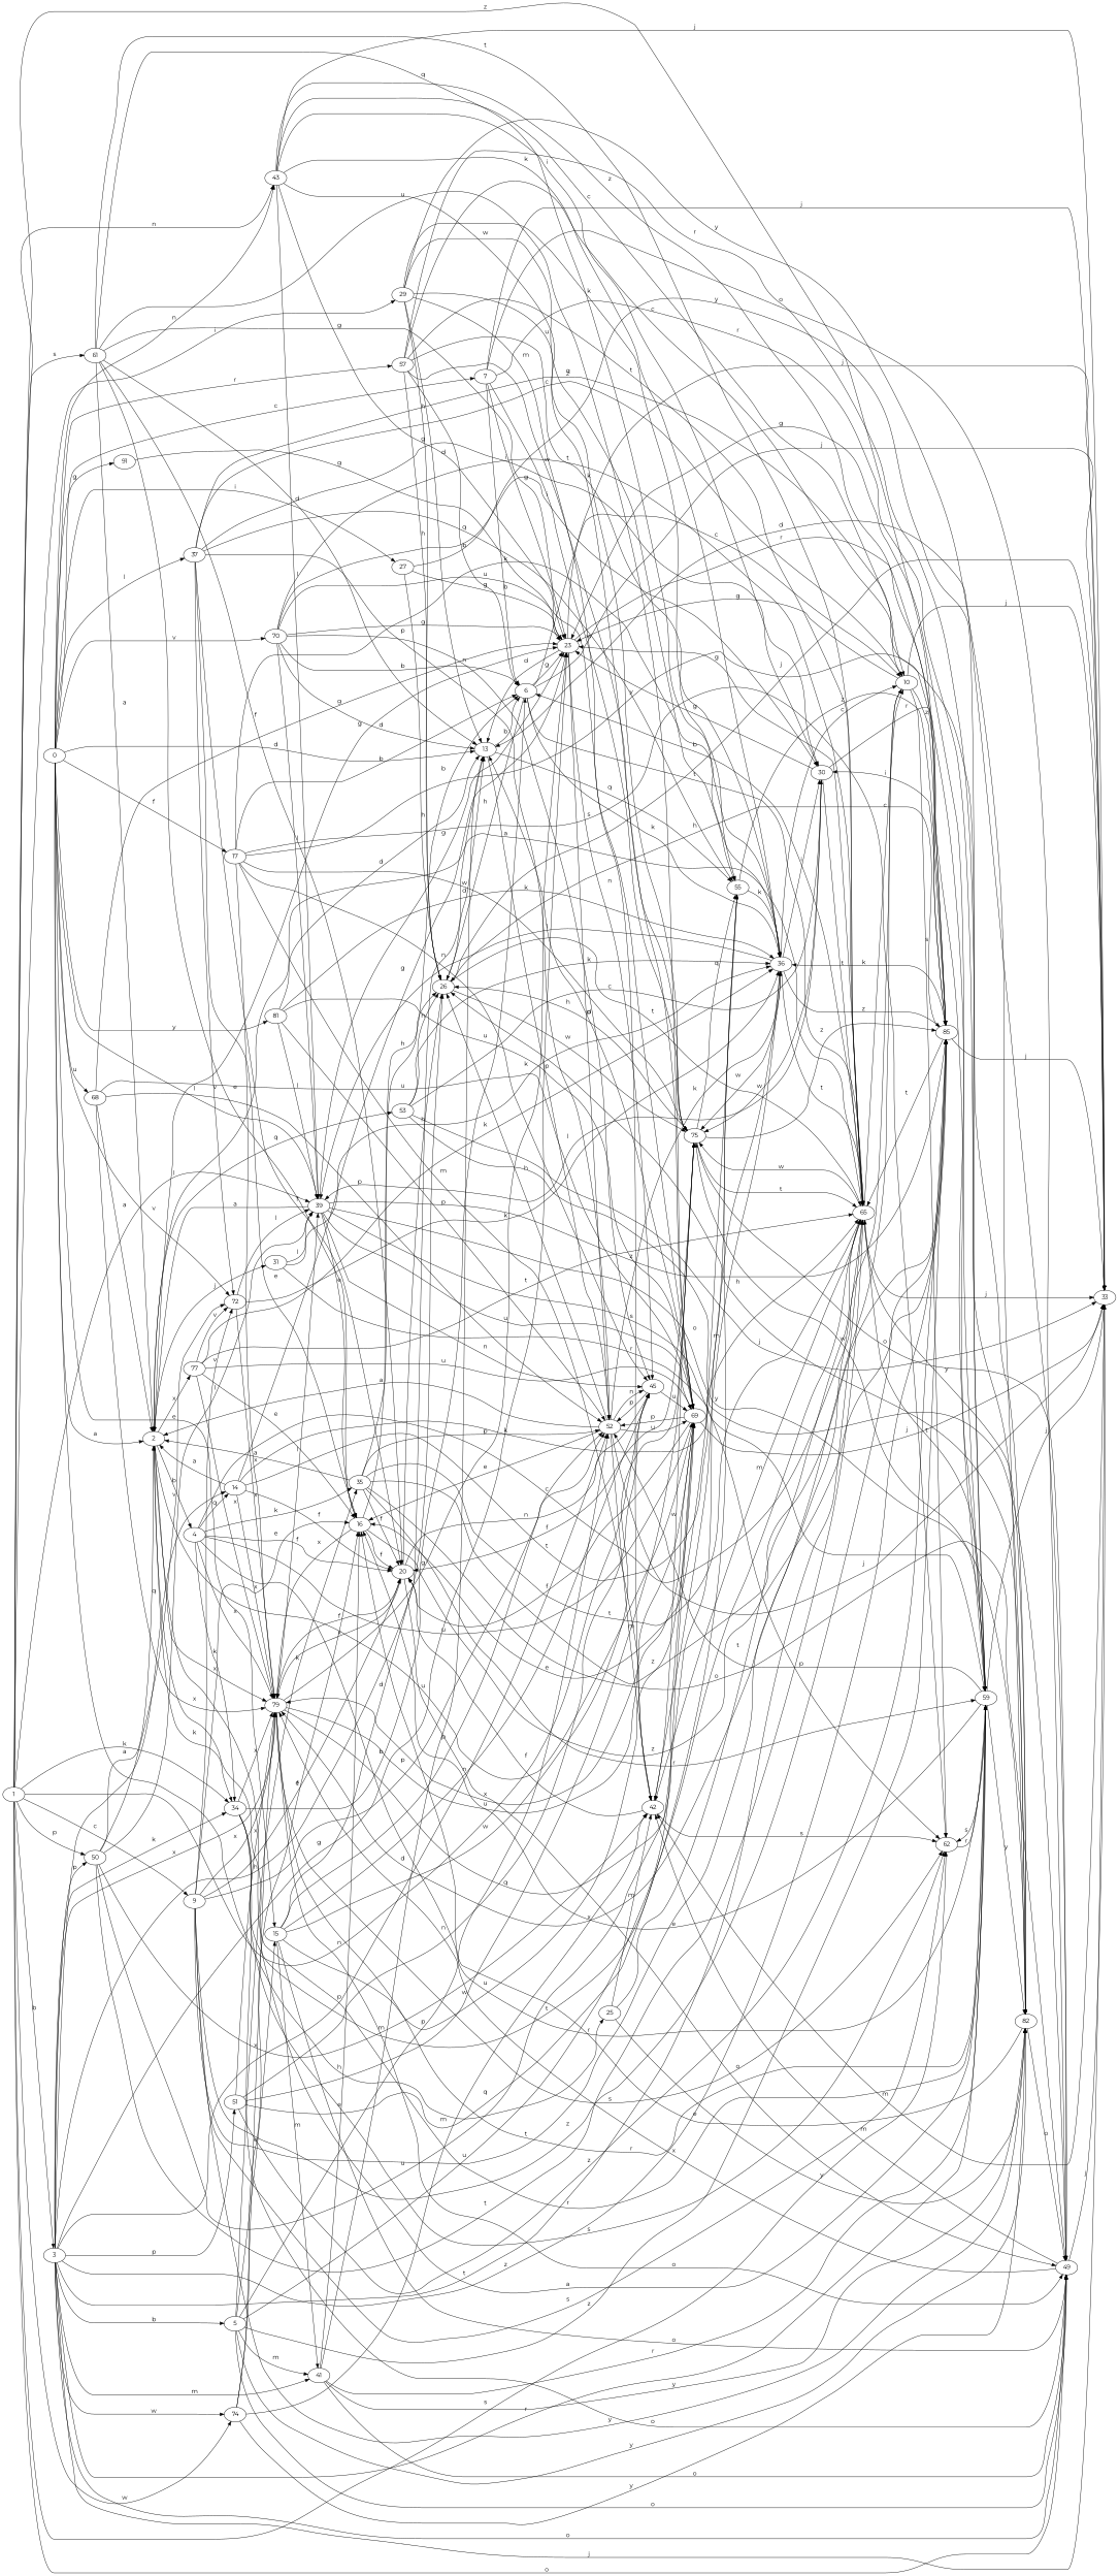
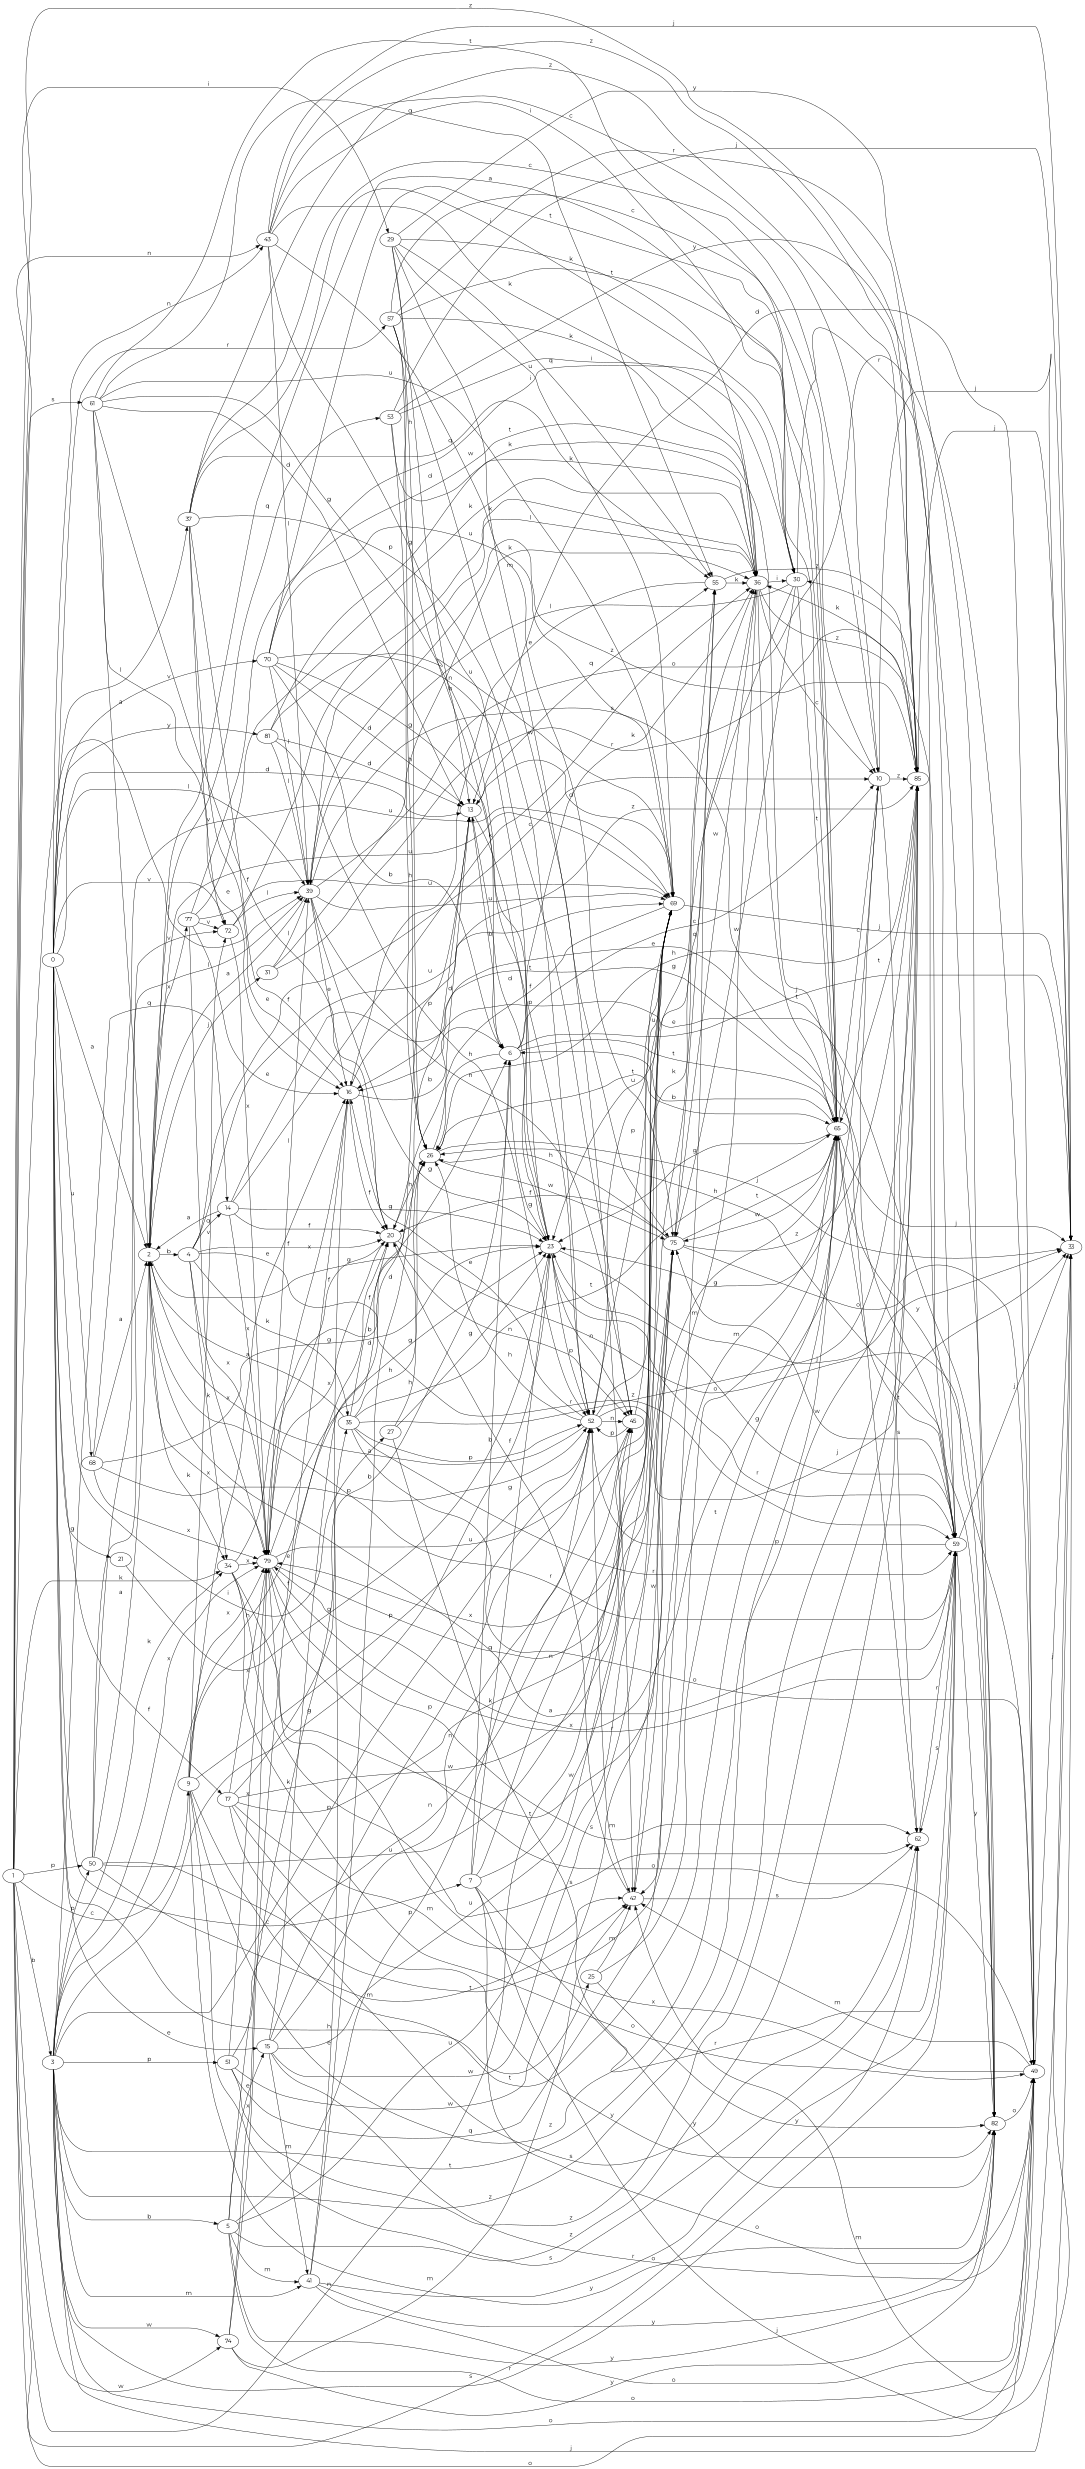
  strict digraph {
    fontname=Montserrat
    rankdir=LR
    node [fontname=Montserrat]
    edge [fontname=Montserrat]
    0
    2
    7
    13
    15
    17
-   21 [label=91]
+   21
    25
    27
    37
    39
    43
    57
    68
    70
    72
    81
    34
    4
    23
    31
    53
    59
    69
    77
    79
    45
    49
    33
    6
    75
    52
    55
    41
    62
    82
    36
    42
    65
    26
    85
    10
    20
    16
    30
    1
    3
    9
    29
    50
    61
    74
    5
    51
    n55 [label=14]
    35
    0 -> 2 [label=a]
    0 -> 7 [label=c]
    0 -> 13 [label=d]
    0 -> 15 [label=e]
    0 -> 17 [label=f]
    0 -> 21 [label=g]
    0 -> 25 [label=h]
    0 -> 27 [label=i]
    0 -> 37 [label=l]
    0 -> 39 [label=l]
    0 -> 43 [label=n]
    0 -> 57 [label=r]
    0 -> 68 [label=u]
    0 -> 70 [label=v]
    0 -> 72 [label=v]
    0 -> 81 [label=y]
    2 -> 34 [label=k]
    2 -> 4 [label=b]
    2 -> 23 [label=g]
    2 -> 31 [label=j]
    2 -> 53 [label=q]
    2 -> 59 [label=r]
    2 -> 69 [label=u]
    2 -> 77 [label=x]
    2 -> 79 [label=x]
    7 -> 23 [label=g]
    7 -> 59 [label=r]
-   17 -> 45 [label=n]
+   7 -> 45 [label=n]
    7 -> 49 [label=o]
    7 -> 33 [label=j]
    7 -> 6 [label=b]
    7 -> 75 [label=w]
    13 -> 6 [label=b]
    13 -> 52 [label=p]
    13 -> 55 [label=q]
    15 -> 13 [label=d]
    15 -> 69 [label=u]
    15 -> 45 [label=n]
    15 -> 49 [label=o]
    15 -> 75 [label=w]
    15 -> 52 [label=p]
    15 -> 41 [label=m]
    17 -> 79 [label=x]
    17 -> 6 [label=b]
    17 -> 75 [label=w]
    17 -> 62 [label=s]
    17 -> 82 [label=y]
    17 -> 36 [label=k]
    17 -> 42 [label=m]
    21 -> 23 [label=g]
    25 -> 82 [label=y]
    25 -> 42 [label=m]
    25 -> 65 [label=t]
    27 -> 23 [label=g]
    27 -> 82 [label=y]
    27 -> 26 [label=h]
    37 -> 72 [label=v]
    37 -> 52 [label=p]
    37 -> 55 [label=q]
    37 -> 85 [label=z]
    37 -> 10 [label=c]
    37 -> 20 [label=f]
    37 -> 16 [label=e]
    37 -> 30 [label=i]
    39 -> 2 [label=a]
    39 -> 23 [label=g]
    39 -> 69 [label=u]
    39 -> 45 [label=n]
    39 -> 49 [label=o]
    39 -> 62 [label=s]
    39 -> 85 [label=z]
    39 -> 16 [label=e]
    43 -> 39 [label=l]
    43 -> 23 [label=g]
    43 -> 33 [label=j]
    43 -> 75 [label=w]
    43 -> 36 [label=k]
    43 -> 85 [label=z]
    43 -> 10 [label=c]
    43 -> 30 [label=i]
    57 -> 59 [label=r]
    57 -> 6 [label=b]
    57 -> 75 [label=w]
    57 -> 36 [label=k]
    57 -> 65 [label=t]
    57 -> 26 [label=h]
    57 -> 10 [label=c]
    68 -> 2 [label=a]
    68 -> 23 [label=g]
    68 -> 69 [label=u]
    68 -> 79 [label=x]
    68 -> 52 [label=p]
    70 -> 13 [label=d]
    70 -> 39 [label=l]
    70 -> 23 [label=g]
    70 -> 69 [label=u]
    70 -> 45 [label=n]
    70 -> 6 [label=b]
    70 -> 65 [label=t]
    70 -> 30 [label=i]
    72 -> 39 [label=l]
    72 -> 79 [label=x]
    72 -> 36 [label=k]
    81 -> 13 [label=d]
    81 -> 39 [label=l]
    81 -> 69 [label=u]
    81 -> 52 [label=p]
    81 -> 36 [label=k]
    34 -> 79 [label=x]
    34 -> 49 [label=o]
    34 -> 6 [label=b]
    34 -> 62 [label=s]
    34 -> 65 [label=t]
    4 -> 34 [label=k]
    4 -> 59 [label=r]
    4 -> 69 [label=u]
    4 -> 79 [label=x]
    4 -> 10 [label=c]
    4 -> 20 [label=f]
    4 -> n55 [label=q]
    4 -> 35 [label=k]
    23 -> 13 [label=d]
    23 -> 59 [label=r]
    23 -> 45 [label=n]
    23 -> 33 [label=j]
    23 -> 52 [label=p]
    31 -> 39 [label=l]
    31 -> 59 [label=r]
    31 -> 36 [label=k]
    53 -> 33 [label=j]
    53 -> 82 [label=y]
    53 -> 36 [label=k]
    53 -> 26 [label=h]
-   53 -> 30 [label=c]
+   53 -> 30 [label=i]
    59 -> 2 [label=a]
    59 -> 23 [label=g]
    59 -> 33 [label=j]
    59 -> 75 [label=w]
    59 -> 52 [label=p]
    59 -> 62 [label=s]
    59 -> 82 [label=y]
    59 -> 65 [label=t]
    59 -> 16 [label=e]
    69 -> 13 [label=d]
    69 -> 79 [label=x]
    69 -> 33 [label=j]
    69 -> 52 [label=p]
    69 -> 20 [label=f]
    77 -> 72 [label=v]
    77 -> 69 [label=u]
    77 -> 79 [label=x]
    77 -> 36 [label=k]
    77 -> 65 [label=t]
    77 -> 16 [label=e]
    79 -> 39 [label=l]
    79 -> 23 [label=g]
    79 -> 59 [label=r]
    79 -> 69 [label=u]
    79 -> 49 [label=o]
    79 -> 55 [label=q]
    79 -> 62 [label=s]
    79 -> 20 [label=f]
    45 -> 69 [label=u]
    45 -> 52 [label=p]
    49 -> 13 [label=d]
    49 -> 79 [label=x]
    49 -> 33 [label=j]
    49 -> 42 [label=m]
    33 -> 42 [label=m]
    6 -> 23 [label=g]
    6 -> 33 [label=j]
    6 -> 36 [label=k]
    6 -> 65 [label=t]
    6 -> 26 [label=h]
    6 -> 10 [label=c]
    75 -> 49 [label=o]
    75 -> 55 [label=q]
    75 -> 65 [label=t]
    75 -> 26 [label=h]
    75 -> 85 [label=z]
    75 -> 20 [label=f]
    52 -> 2 [label=a]
    52 -> 69 [label=u]
    52 -> 45 [label=n]
    52 -> 33 [label=j]
    52 -> 36 [label=k]
    52 -> 42 [label=m]
    52 -> 26 [label=h]
    52 -> 16 [label=e]
    55 -> 36 [label=k]
    55 -> 85 [label=z]
    55 -> 16 [label=e]
    41 -> 13 [label=d]
    41 -> 59 [label=r]
    41 -> 49 [label=o]
    41 -> 82 [label=y]
    41 -> 16 [label=e]
    62 -> 59 [label=r]
    82 -> 49 [label=o]
    82 -> 26 [label=h]
    82 -> 16 [label=e]
    36 -> 39 [label=l]
    36 -> 75 [label=w]
    36 -> 42 [label=m]
    36 -> 65 [label=t]
    36 -> 85 [label=z]
    36 -> 10 [label=c]
    36 -> 30 [label=i]
    42 -> 75 [label=w]
    42 -> 62 [label=s]
    42 -> 20 [label=f]
    65 -> 2 [label=a]
    65 -> 23 [label=g]
    65 -> 33 [label=j]
    65 -> 6 [label=b]
    65 -> 75 [label=w]
    65 -> 82 [label=y]
    65 -> 42 [label=m]
    65 -> 10 [label=c]
    26 -> 13 [label=d]
    26 -> 33 [label=j]
    26 -> 75 [label=w]
    26 -> 65 [label=t]
    85 -> 33 [label=j]
    85 -> 36 [label=k]
    85 -> 65 [label=t]
    85 -> 26 [label=h]
    85 -> 30 [label=i]
    10 -> 23 [label=g]
    10 -> 79 [label=x]
    10 -> 33 [label=j]
    10 -> 62 [label=s]
    10 -> 85 [label=z]
    20 -> 79 [label=x]
    20 -> 45 [label=n]
    20 -> 49 [label=o]
    20 -> 26 [label=h]
    16 -> 79 [label=x]
    16 -> 6 [label=b]
    16 -> 85 [label=z]
    16 -> 20 [label=f]
    30 -> 39 [label=l]
    30 -> 23 [label=g]
    30 -> 59 [label=r]
    30 -> 75 [label=w]
    30 -> 65 [label=t]
    1 -> 39 [label=l]
    1 -> 43 [label=n]
    1 -> 34 [label=k]
    1 -> 45 [label=n]
    1 -> 49 [label=o]
    1 -> 62 [label=s]
    1 -> 85 [label=z]
    1 -> 3 [label=b]
    1 -> 9 [label=c]
    1 -> 29 [label=i]
    1 -> 50 [label=p]
    1 -> 61 [label=s]
    1 -> 74 [label=w]
    3 -> 34 [label=k]
    3 -> 23 [label=g]
    3 -> 59 [label=r]
    3 -> 79 [label=x]
    3 -> 49 [label=o]
    3 -> 33 [label=j]
    3 -> 52 [label=p]
    3 -> 41 [label=m]
    3 -> 65 [label=t]
    3 -> 26 [label=h]
    3 -> 85 [label=z]
    3 -> 50 [label=p]
    3 -> 74 [label=w]
    3 -> 5 [label=b]
    3 -> 51 [label=p]
    3 -> n55 [label=q]
    9 -> 72 [label=v]
    9 -> 79 [label=x]
    9 -> 52 [label=p]
    9 -> 62 [label=s]
    9 -> 82 [label=y]
    9 -> 65 [label=t]
    9 -> 85 [label=z]
    9 -> 20 [label=f]
    9 -> 16 [label=e]
    29 -> 13 [label=d]
    29 -> 69 [label=u]
    29 -> 55 [label=q]
    29 -> 82 [label=y]
    29 -> 36 [label=k]
    29 -> 42 [label=m]
    29 -> 26 [label=h]
    50 -> 2 [label=a]
    50 -> 39 [label=l]
    50 -> 72 [label=v]
    50 -> 69 [label=u]
    50 -> 42 [label=m]
    50 -> 65 [label=t]
    61 -> 2 [label=a]
    61 -> 13 [label=d]
    61 -> 23 [label=g]
    61 -> 69 [label=u]
    61 -> 55 [label=q]
    61 -> 65 [label=t]
    61 -> 20 [label=f]
    61 -> 16 [label=e]
    74 -> 79 [label=x]
    74 -> 82 [label=y]
    74 -> 42 [label=m]
    74 -> 16 [label=e]
    5 -> 15 [label=e]
    5 -> 69 [label=u]
    5 -> 49 [label=o]
    5 -> 52 [label=p]
    5 -> 41 [label=m]
    5 -> 82 [label=y]
    5 -> 85 [label=z]
    5 -> 35 [label=k]
    51 -> 79 [label=x]
    51 -> 45 [label=n]
    51 -> 75 [label=w]
    51 -> 55 [label=q]
    51 -> 85 [label=z]
    n55 -> 2 [label=a]
    n55 -> 23 [label=g]
    n55 -> 79 [label=x]
    n55 -> 36 [label=k]
    n55 -> 65 [label=t]
    n55 -> 20 [label=f]
    35 -> 2 [label=a]
    35 -> 59 [label=r]
    35 -> 49 [label=o]
    35 -> 52 [label=p]
    35 -> 65 [label=t]
    35 -> 26 [label=h]
    35 -> 85 [label=z]
    35 -> 20 [label=f]
  }
